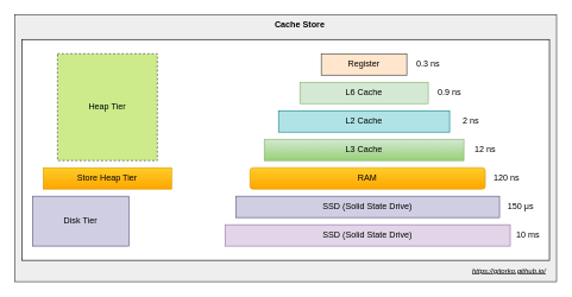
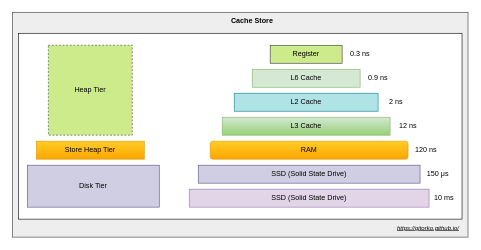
  <mxCell id="0" />
  <mxCell id="1" parent="0" />
  <mxCell id="2" value="" style="rounded=0;whiteSpace=wrap;html=1;fillColor=#eeeeee;strokeColor=#36393d;" vertex="1" parent="1"><mxGeometry x="20" y="20" width="760" height="375" as="geometry" /></mxCell>
  <mxCell id="3" value="" style="rounded=0;whiteSpace=wrap;html=1;" vertex="1" parent="1"><mxGeometry x="30" y="55" width="740" height="310" as="geometry" /></mxCell>
- <mxCell id="4" value="Register" style="rounded=0;whiteSpace=wrap;html=1;fillColor=#ffe6cc;strokeColor=#36393d;" vertex="1" parent="1"><mxGeometry x="450" y="75" width="120" height="30" as="geometry" /></mxCell>
+ <mxCell id="4" value="Register" style="rounded=0;whiteSpace=wrap;html=1;fillColor=#cdeb8b;strokeColor=#36393d;" vertex="1" parent="1"><mxGeometry x="450" y="75" width="120" height="30" as="geometry" /></mxCell>
  <mxCell id="5" value="L6 Cache" style="rounded=0;whiteSpace=wrap;html=1;fillColor=#d5e8d4;strokeColor=#82b366;" vertex="1" parent="1"><mxGeometry x="420" y="115" width="180" height="30" as="geometry" /></mxCell>
  <mxCell id="6" value="L2 Cache" style="rounded=0;whiteSpace=wrap;html=1;fillColor=#b0e3e6;strokeColor=#0e8088;" vertex="1" parent="1"><mxGeometry x="390" y="155" width="240" height="30" as="geometry" /></mxCell>
  <mxCell id="7" value="L3 Cache" style="rounded=0;whiteSpace=wrap;html=1;gradientColor=#97d077;fillColor=#d5e8d4;strokeColor=#82b366;" vertex="1" parent="1"><mxGeometry x="370" y="195" width="280" height="30" as="geometry" /></mxCell>
  <mxCell id="8" value="RAM" style="whiteSpace=wrap;html=1;gradientColor=#ffa500;fillColor=#ffcd28;strokeColor=#d79b00;rounded=1;" vertex="1" parent="1"><mxGeometry x="350" y="235" width="330" height="30" as="geometry" /></mxCell>
  <mxCell id="9" value="SSD (Solid State Drive)" style="rounded=0;whiteSpace=wrap;html=1;fillColor=#d0cee2;strokeColor=#56517e;" vertex="1" parent="1"><mxGeometry x="330" y="275" width="370" height="30" as="geometry" /></mxCell>
  <mxCell id="10" value="SSD (Solid State Drive)" style="rounded=0;whiteSpace=wrap;html=1;fillColor=#e1d5e7;strokeColor=#9673a6;" vertex="1" parent="1"><mxGeometry x="315" y="315" width="400" height="30" as="geometry" /></mxCell>
  <mxCell id="11" value="0.3 ns" style="text;html=1;strokeColor=none;fillColor=none;align=center;verticalAlign=middle;whiteSpace=wrap;rounded=0;" vertex="1" parent="1"><mxGeometry x="580" y="80" width="40" height="20" as="geometry" /></mxCell>
  <mxCell id="12" value="0.9 ns" style="text;html=1;strokeColor=none;fillColor=none;align=center;verticalAlign=middle;whiteSpace=wrap;rounded=0;" vertex="1" parent="1"><mxGeometry x="610" y="120" width="40" height="20" as="geometry" /></mxCell>
  <mxCell id="13" value="2 ns" style="text;html=1;strokeColor=none;fillColor=none;align=center;verticalAlign=middle;whiteSpace=wrap;rounded=0;" vertex="1" parent="1"><mxGeometry x="640" y="160" width="40" height="20" as="geometry" /></mxCell>
  <mxCell id="14" value="12 ns" style="text;html=1;strokeColor=none;fillColor=none;align=center;verticalAlign=middle;whiteSpace=wrap;rounded=0;" vertex="1" parent="1"><mxGeometry x="660" y="200" width="40" height="20" as="geometry" /></mxCell>
  <mxCell id="15" value="120 ns" style="text;html=1;strokeColor=none;fillColor=none;align=center;verticalAlign=middle;whiteSpace=wrap;rounded=0;" vertex="1" parent="1"><mxGeometry x="690" y="240" width="40" height="20" as="geometry" /></mxCell>
  <mxCell id="16" value="150 μs" style="text;html=1;strokeColor=none;fillColor=none;align=center;verticalAlign=middle;whiteSpace=wrap;rounded=0;" vertex="1" parent="1"><mxGeometry x="710" y="280" width="40" height="20" as="geometry" /></mxCell>
  <mxCell id="17" value="10 ms" style="text;html=1;strokeColor=none;fillColor=none;align=center;verticalAlign=middle;whiteSpace=wrap;rounded=0;" vertex="1" parent="1"><mxGeometry x="720" y="320" width="40" height="20" as="geometry" /></mxCell>
  <mxCell id="18" value="Heap Tier" style="rounded=0;whiteSpace=wrap;html=1;fillColor=#cdeb8b;strokeColor=#36393d;dashed=1;" vertex="1" parent="1"><mxGeometry x="80" y="75" width="140" height="150" as="geometry" /></mxCell>
  <mxCell id="19" value="Store Heap Tier" style="rounded=0;whiteSpace=wrap;html=1;gradientColor=#ffa500;fillColor=#ffcd28;strokeColor=#d79b00;" vertex="1" parent="1"><mxGeometry x="60" y="235" width="180" height="30" as="geometry" /></mxCell>
- <mxCell id="20" value="Disk Tier" style="rounded=0;whiteSpace=wrap;html=1;fillColor=#d0cee2;strokeColor=#56517e;" vertex="1" parent="1"><mxGeometry x="45" y="275" width="135" height="70" as="geometry" /></mxCell>
+ <mxCell id="20" value="Disk Tier" style="rounded=0;whiteSpace=wrap;html=1;fillColor=#d0cee2;strokeColor=#56517e;" vertex="1" parent="1"><mxGeometry x="45" y="275" width="220" height="70" as="geometry" /></mxCell>
  <mxCell id="21" value="Cache Store" style="text;html=1;strokeColor=none;fillColor=none;align=center;verticalAlign=middle;whiteSpace=wrap;rounded=0;fontStyle=1" vertex="1" parent="1"><mxGeometry x="380" y="25" width="80" height="20" as="geometry" /></mxCell>
  <mxCell id="22" value="&lt;font style=&quot;font-size: 10px&quot;&gt;&lt;i&gt;&lt;u&gt;https://gitorko.github.io/&lt;/u&gt;&lt;/i&gt;&lt;/font&gt;" style="text;html=1;" vertex="1" parent="1"><mxGeometry x="660" y="365" width="110" height="30" as="geometry" /></mxCell>
